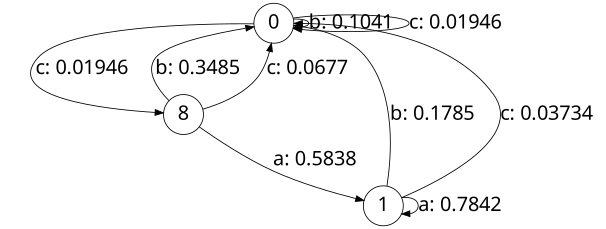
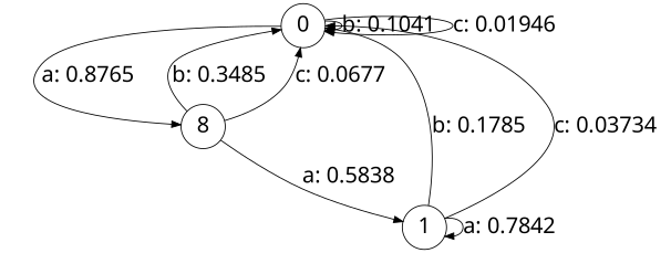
  digraph {
    fontname="Noto Sans"
    node [fontname="Noto Sans" fontsize=24 shape=circle]
    edge [fontname="Noto Sans" fontsize=24]
    0
    n2 [label=8]
    1
    0 -> 0 [label="b: 0.1041   "]
    0 -> 0 [label="c: 0.01946  "]
-   0 -> n2 [label="c: 0.01946  "]
+   0 -> n2 [label="a: 0.8765   "]
    n2 -> 0 [label="b: 0.3485   "]
    n2 -> 0 [label="c: 0.0677   "]
    n2 -> 1 [label="a: 0.5838   "]
    1 -> 0 [label="b: 0.1785   "]
    1 -> 0 [label="c: 0.03734  "]
    1 -> 1 [label="a: 0.7842   "]
  }
